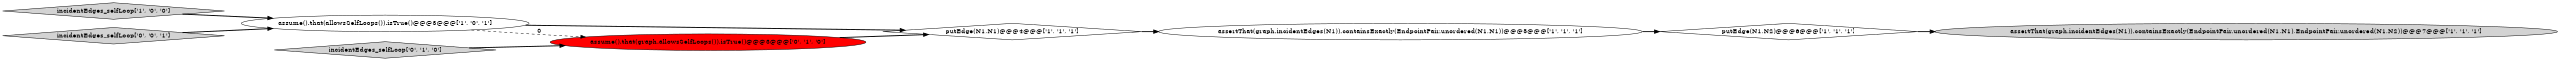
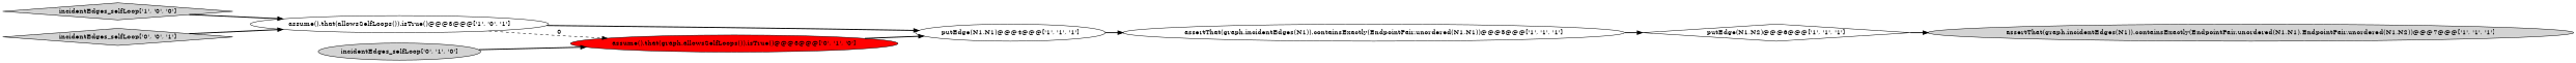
  digraph {
    rankdir=LR
    node [fillcolor=lightgray shape=ellipse style=filled]
    edge [style=bold]
    n1 [label="incidentEdges_selfLoop['1', '0', '0']" shape=diamond]
    n2 [fillcolor=white label="assume().that(allowsSelfLoops()).isTrue()@@@3@@@['1', '0', '1']"]
    n3 [fillcolor=red label="assume().that(graph.allowsSelfLoops()).isTrue()@@@3@@@['0', '1', '0']"]
-   n4 [fillcolor=white label="putEdge(N1,N1)@@@4@@@['1', '1', '1']" shape=diamond]
-   n5 [label="incidentEdges_selfLoop['0', '1', '0']" shape=diamond]
+   n4 [fillcolor=white label="putEdge(N1,N1)@@@4@@@['1', '1', '1']"]
+   n5 [label="incidentEdges_selfLoop['0', '1', '0']"]
    n6 [fillcolor=white label="assertThat(graph.incidentEdges(N1)).containsExactly(EndpointPair.unordered(N1,N1))@@@5@@@['1', '1', '1']"]
    n7 [fillcolor=white label="putEdge(N1,N2)@@@6@@@['1', '1', '1']" shape=diamond]
    n8 [label="assertThat(graph.incidentEdges(N1)).containsExactly(EndpointPair.unordered(N1,N1),EndpointPair.unordered(N1,N2))@@@7@@@['1', '1', '1']"]
    n9 [label="incidentEdges_selfLoop['0', '0', '1']" shape=diamond]
    n1 -> n2
    n2 -> n3 [label=0 style=dashed]
    n2 -> n4
    n3 -> n4
    n4 -> n6
    n5 -> n3
    n6 -> n7
    n7 -> n8
    n9 -> n2
  }
